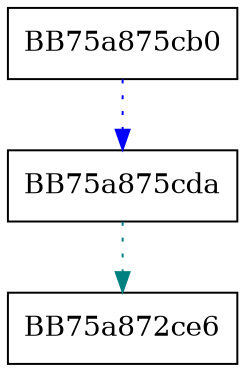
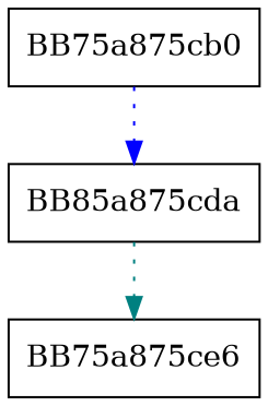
  digraph {
    splines=ortho
    node [shape=box]
    edge [style=dotted]
    BB75a875cb0
-   BB75a875cda
-   BB75a875ce6 [label=BB75a872ce6]
+   BB75a875cda [label=BB85a875cda]
+   BB75a875ce6
    BB75a875cb0 -> BB75a875cda [color=blue]
    BB75a875cda -> BB75a875ce6 [color=teal]
  }
